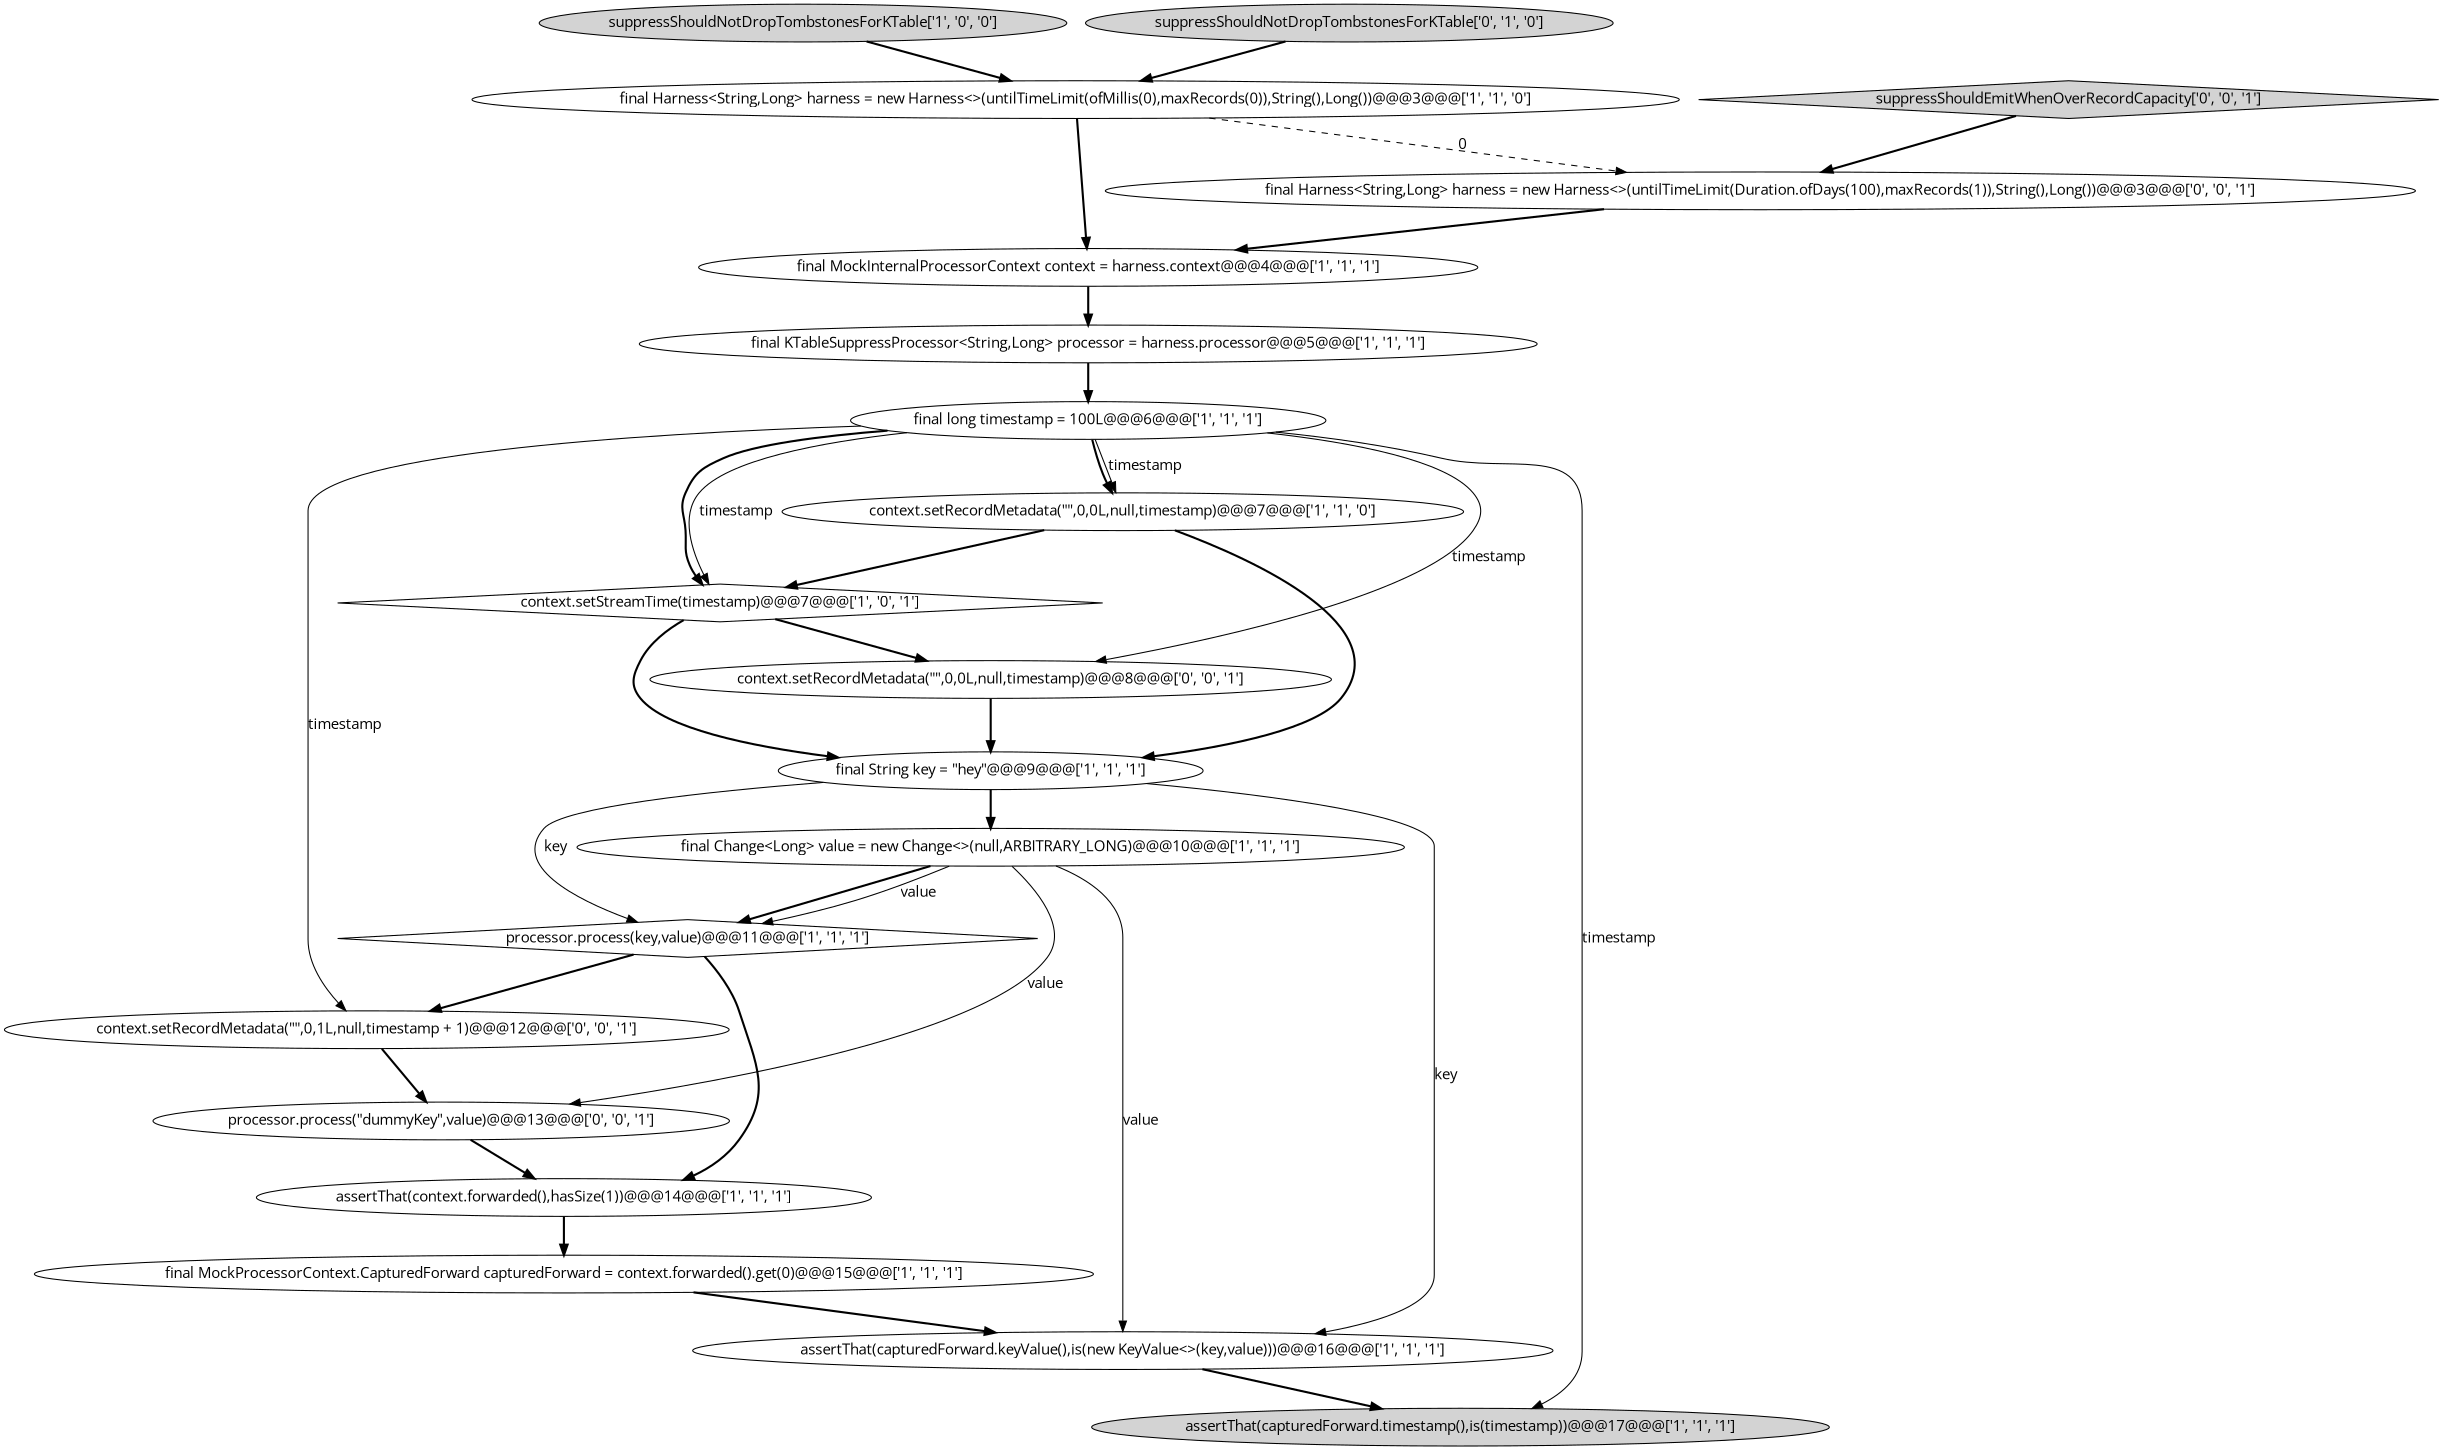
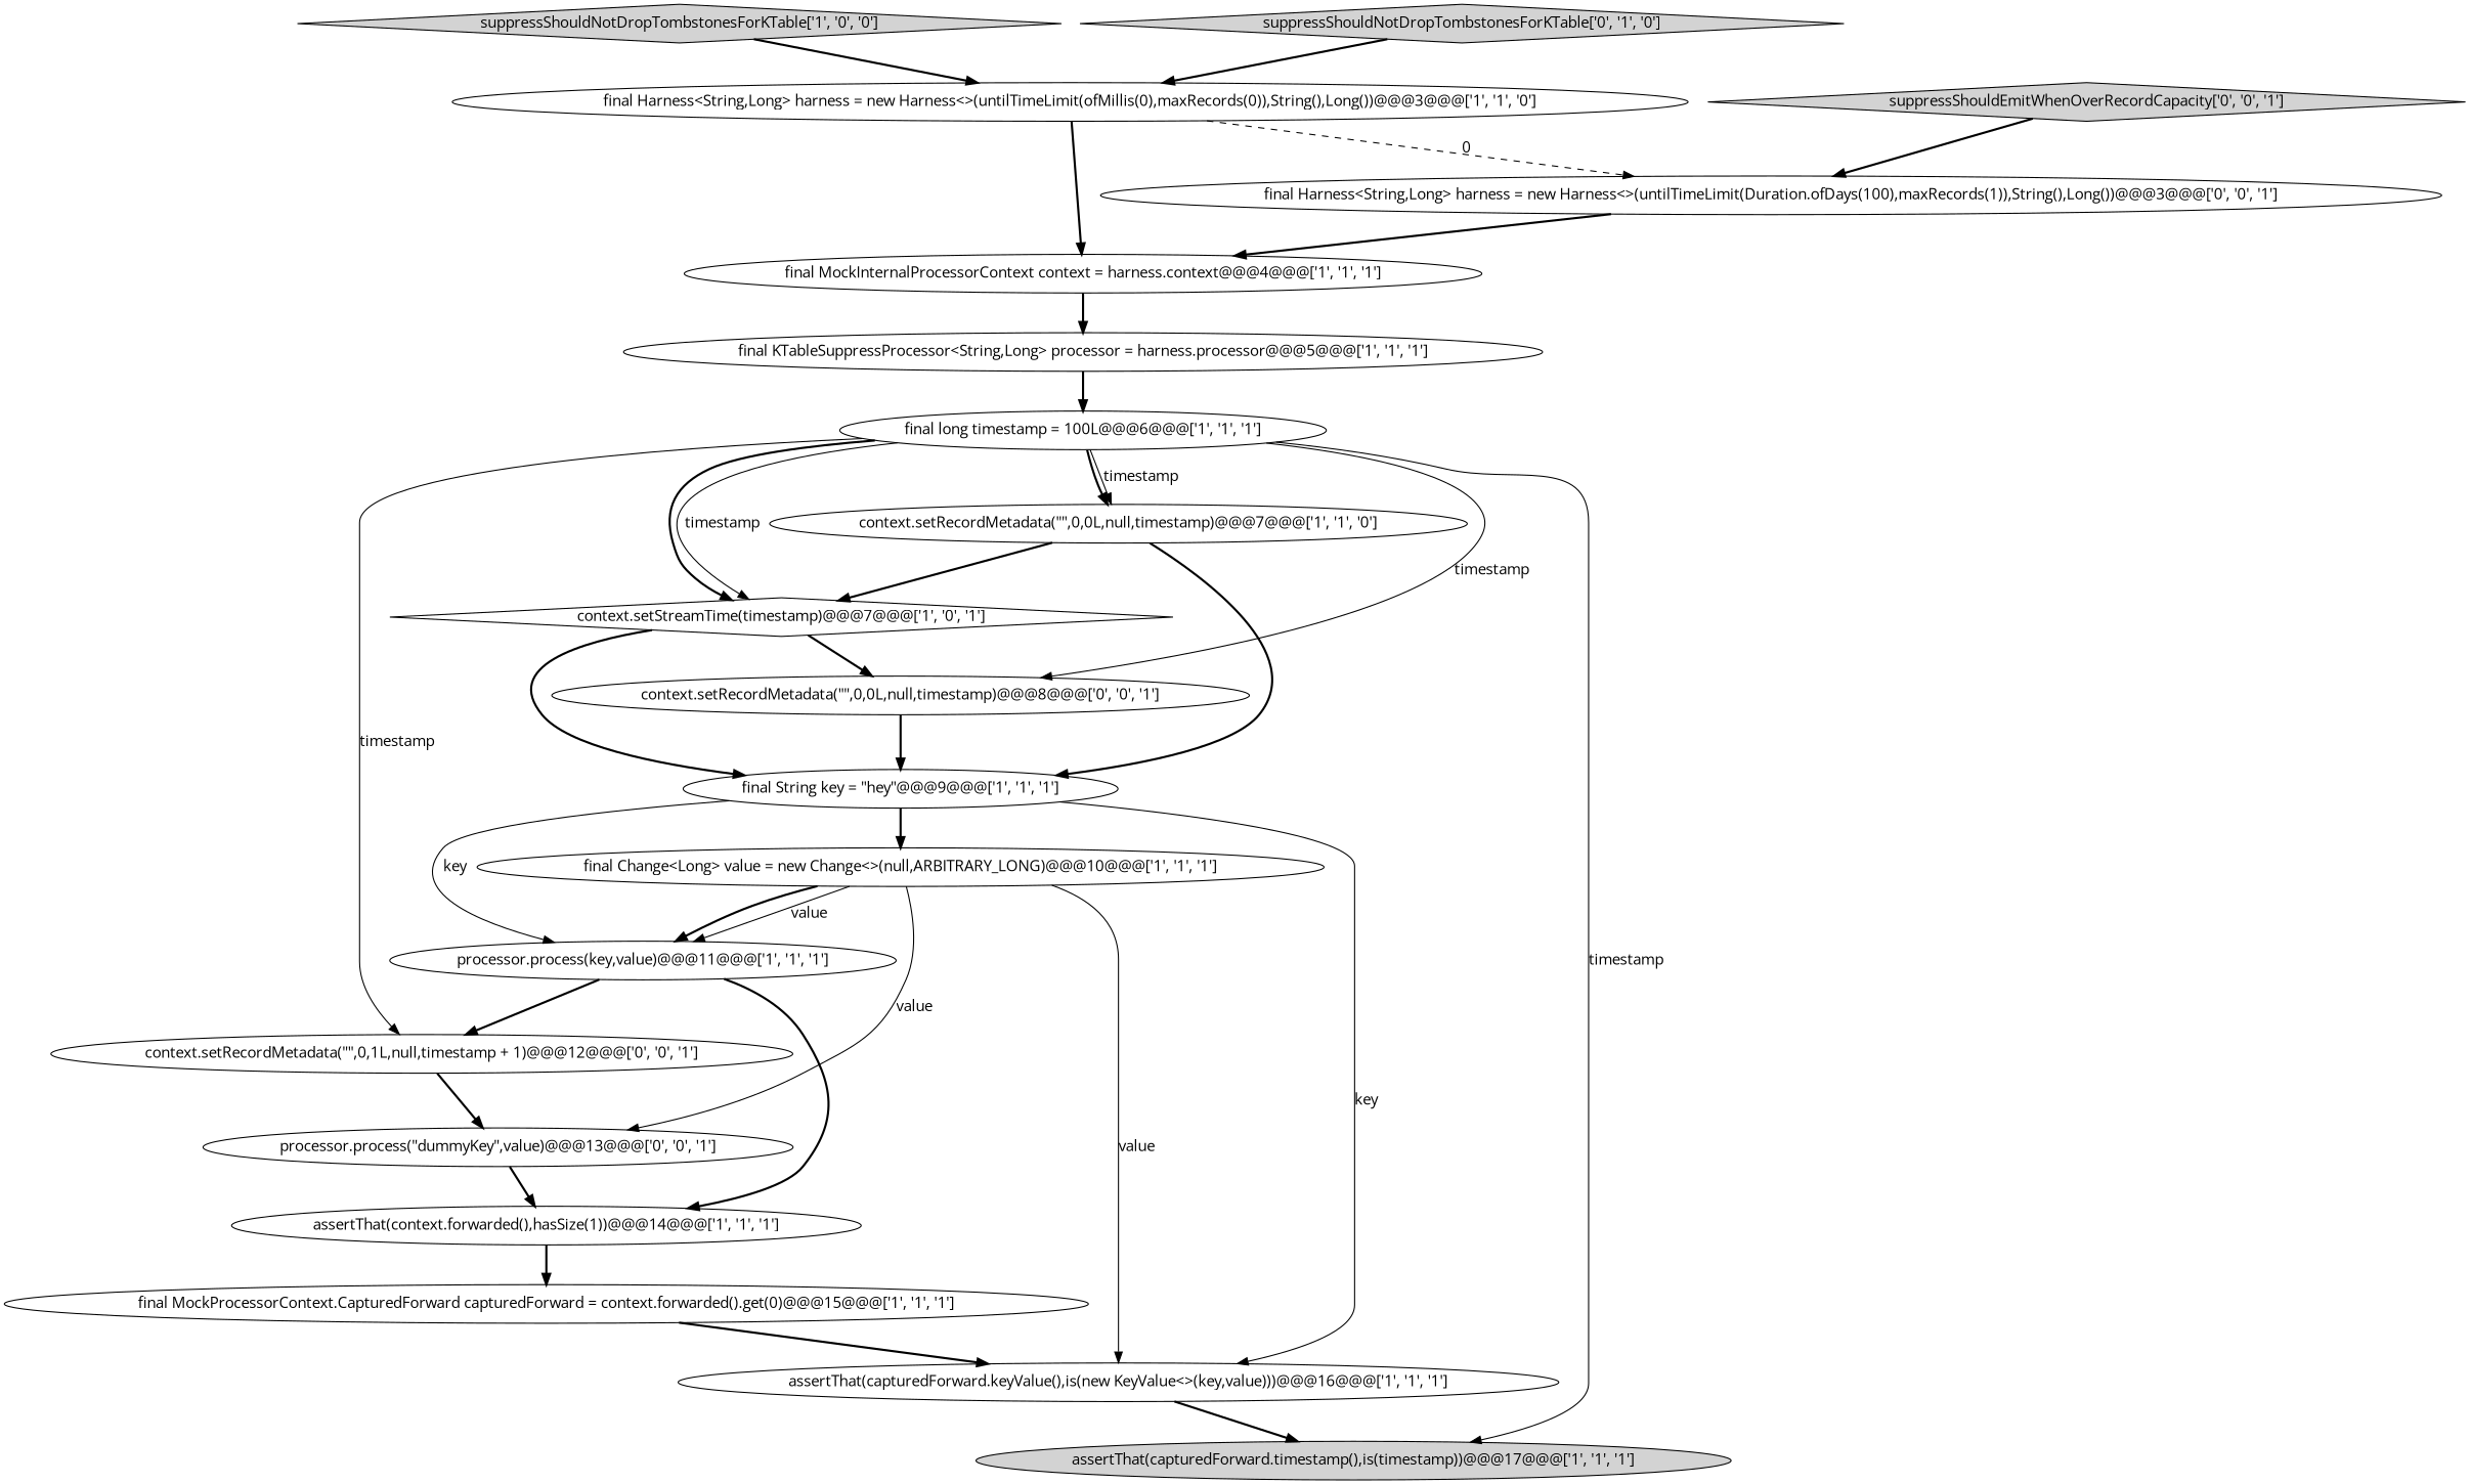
  digraph {
    fontname="Open Sans"
    node [fillcolor=white fontname="Open Sans" shape=ellipse style=filled]
    edge [fontname="Open Sans" style=bold]
    n1 [label="final MockProcessorContext.CapturedForward capturedForward = context.forwarded().get(0)@@@15@@@['1', '1', '1']"]
    n2 [label="assertThat(capturedForward.keyValue(),is(new KeyValue<>(key,value)))@@@16@@@['1', '1', '1']"]
    n3 [fillcolor=lightgray label="assertThat(capturedForward.timestamp(),is(timestamp))@@@17@@@['1', '1', '1']"]
    n4 [label="final long timestamp = 100L@@@6@@@['1', '1', '1']"]
    n5 [label="context.setStreamTime(timestamp)@@@7@@@['1', '0', '1']" shape=diamond]
    n6 [label="context.setRecordMetadata(\"\",0,1L,null,timestamp + 1)@@@12@@@['0', '0', '1']"]
    n7 [label="context.setRecordMetadata(\"\",0,0L,null,timestamp)@@@8@@@['0', '0', '1']"]
    n8 [label="context.setRecordMetadata(\"\",0,0L,null,timestamp)@@@7@@@['1', '1', '0']"]
    n9 [label="final String key = \"hey\"@@@9@@@['1', '1', '1']"]
    n10 [label="processor.process(\"dummyKey\",value)@@@13@@@['0', '0', '1']"]
    n11 [label="final Change<Long> value = new Change<>(null,ARBITRARY_LONG)@@@10@@@['1', '1', '1']"]
-   n12 [label="processor.process(key,value)@@@11@@@['1', '1', '1']" shape=diamond]
+   n12 [label="processor.process(key,value)@@@11@@@['1', '1', '1']"]
    n13 [label="assertThat(context.forwarded(),hasSize(1))@@@14@@@['1', '1', '1']"]
    n14 [label="final KTableSuppressProcessor<String,Long> processor = harness.processor@@@5@@@['1', '1', '1']"]
-   n15 [fillcolor=lightgray label="suppressShouldNotDropTombstonesForKTable['1', '0', '0']"]
+   n15 [fillcolor=lightgray label="suppressShouldNotDropTombstonesForKTable['1', '0', '0']" shape=diamond]
    n16 [label="final Harness<String,Long> harness = new Harness<>(untilTimeLimit(ofMillis(0),maxRecords(0)),String(),Long())@@@3@@@['1', '1', '0']"]
    n17 [label="final MockInternalProcessorContext context = harness.context@@@4@@@['1', '1', '1']"]
    n18 [label="final Harness<String,Long> harness = new Harness<>(untilTimeLimit(Duration.ofDays(100),maxRecords(1)),String(),Long())@@@3@@@['0', '0', '1']"]
    n19 [fillcolor=lightgray label="suppressShouldEmitWhenOverRecordCapacity['0', '0', '1']" shape=diamond]
-   n20 [fillcolor=lightgray label="suppressShouldNotDropTombstonesForKTable['0', '1', '0']"]
+   n20 [fillcolor=lightgray label="suppressShouldNotDropTombstonesForKTable['0', '1', '0']" shape=diamond]
    n1 -> n2
    n2 -> n3
    n4 -> n3 [label=timestamp style=solid]
    n4 -> n5 [label=timestamp style=solid]
    n4 -> n5
    n4 -> n6 [label=timestamp style=solid]
    n4 -> n7 [label=timestamp style=solid]
    n4 -> n8 [label=timestamp style=solid]
    n4 -> n8
    n5 -> n7
    n5 -> n9
    n6 -> n10
    n7 -> n9
    n8 -> n5
    n8 -> n9
    n9 -> n2 [label=key style=solid]
    n9 -> n11
    n9 -> n12 [label=key style=solid]
    n10 -> n13
    n11 -> n2 [label=value style=solid]
    n11 -> n10 [label=value style=solid]
    n11 -> n12
    n11 -> n12 [label=value style=solid]
    n12 -> n6
    n12 -> n13
    n13 -> n1
    n14 -> n4
    n15 -> n16
    n16 -> n17
    n16 -> n18 [label=0 style=dashed]
    n17 -> n14
    n18 -> n17
    n19 -> n18
    n20 -> n16
  }
